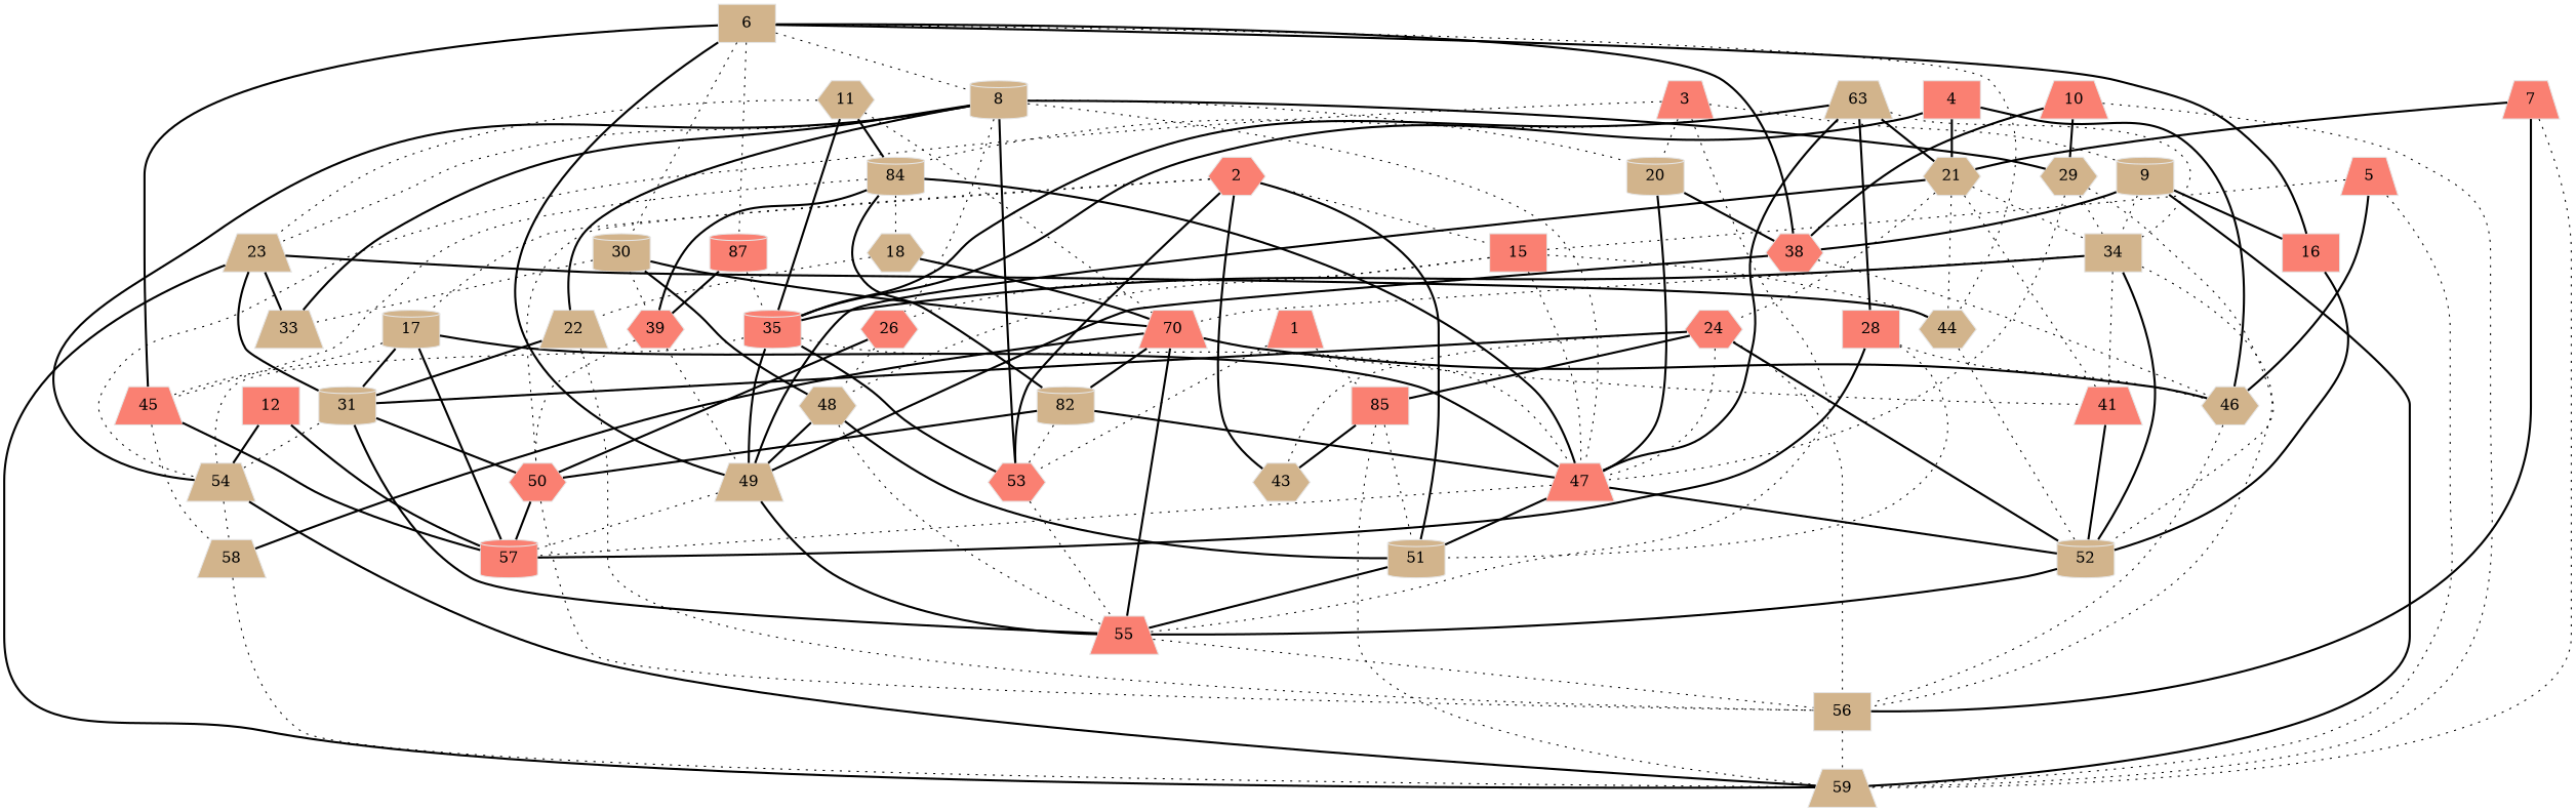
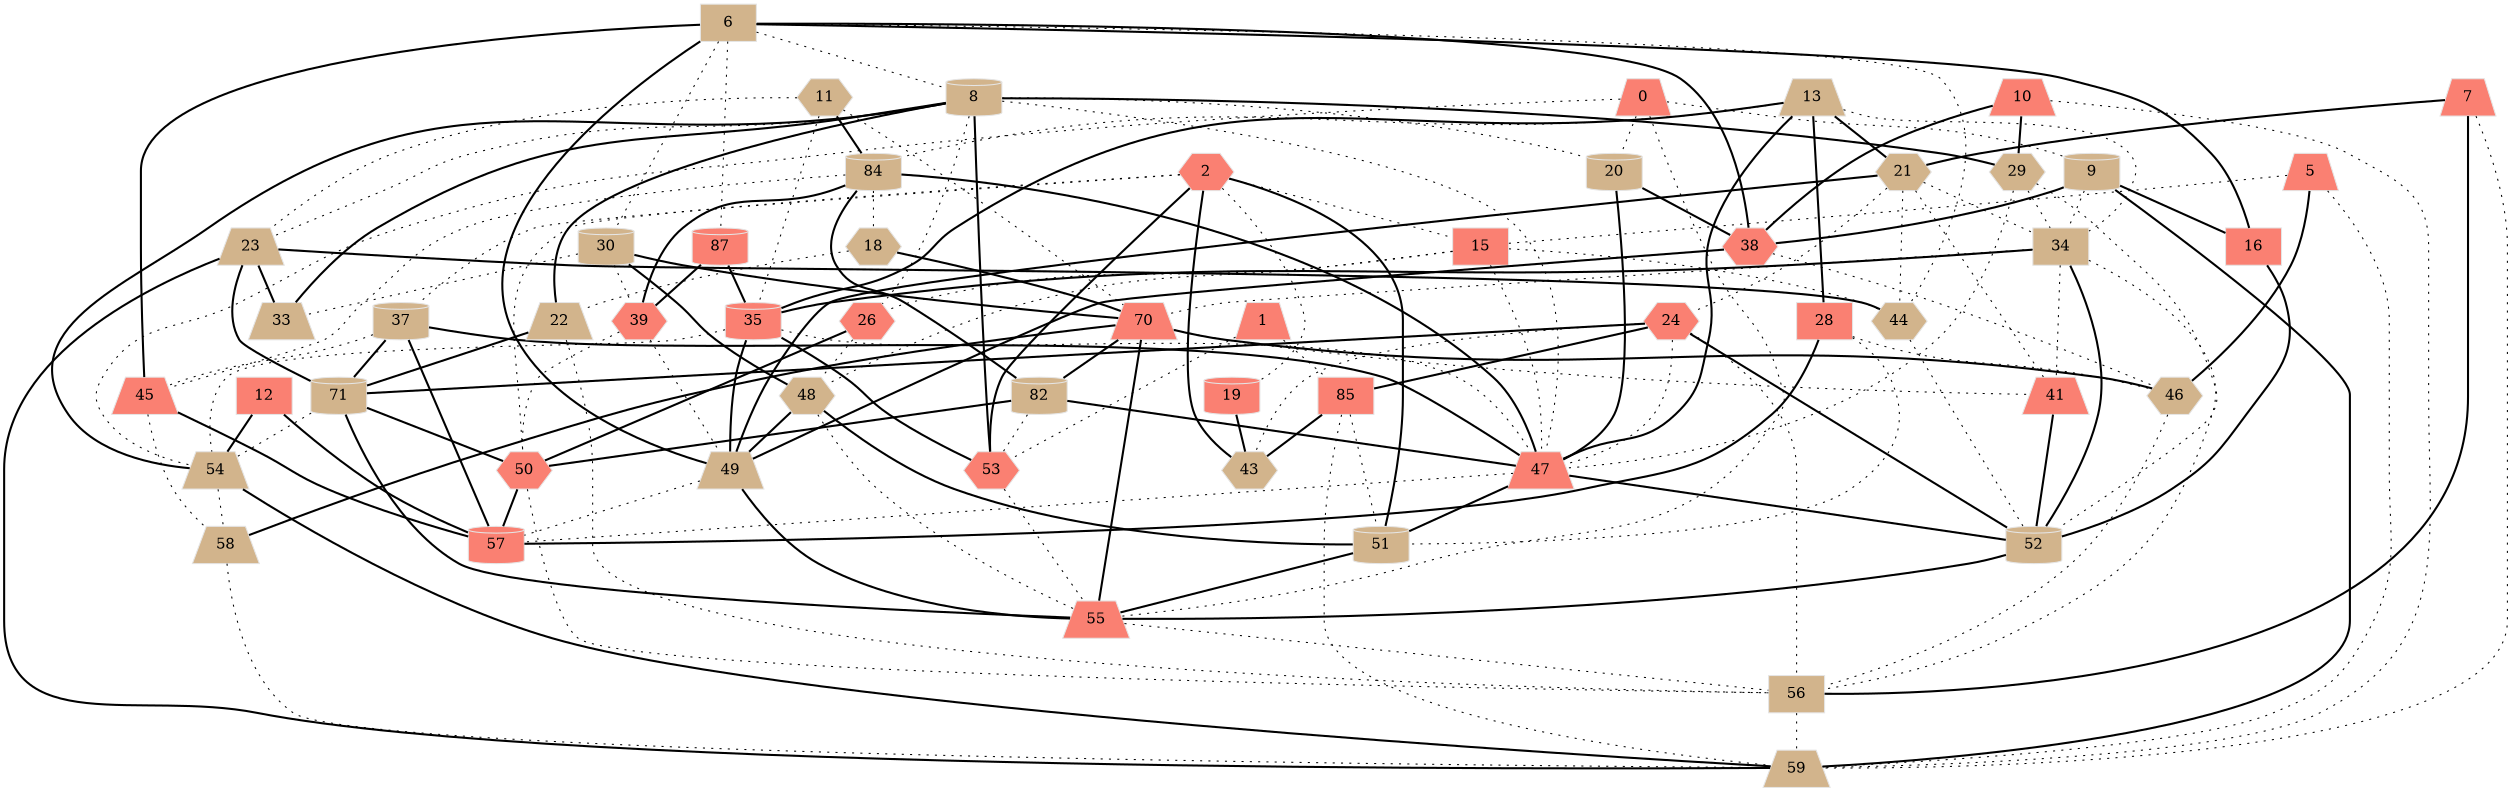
  graph {
    node [color=gray90 fillcolor=tan shape=trapezium style=filled]
    edge [style=bold weight=1.0]
    1 [fillcolor=salmon]
    n2 [fillcolor=salmon label=85 shape=box]
    53 [fillcolor=salmon shape=hexagon]
    43 [shape=hexagon]
    51 [shape=cylinder]
    59
    55 [fillcolor=salmon]
    2 [fillcolor=salmon shape=hexagon]
    15 [fillcolor=salmon shape=box]
-   17 [shape=cylinder]
+   17 [shape=cylinder label=37]
+   19 [fillcolor=salmon shape=cylinder]
    50 [fillcolor=salmon shape=hexagon]
    44 [shape=hexagon]
    26 [fillcolor=salmon shape=hexagon]
    47 [fillcolor=salmon]
    48 [shape=hexagon]
    45 [fillcolor=salmon]
    57 [fillcolor=salmon shape=cylinder]
-   31 [shape=cylinder]
+   31 [shape=cylinder label=71]
    56 [shape=box]
-   3 [fillcolor=salmon]
+   3 [fillcolor=salmon label=0]
    9 [shape=cylinder]
    20 [shape=cylinder]
    54
    16 [fillcolor=salmon shape=box]
    38 [fillcolor=salmon shape=hexagon]
    34 [shape=box]
-   4 [fillcolor=salmon shape=box]
    21 [shape=hexagon]
    35 [fillcolor=salmon shape=cylinder]
    46 [shape=hexagon]
    49
    24 [fillcolor=salmon shape=hexagon]
    41 [fillcolor=salmon]
    5 [fillcolor=salmon]
    6 [shape=box]
    8 [shape=cylinder]
    n38 [fillcolor=salmon label=87 shape=cylinder]
    30 [shape=cylinder]
    22
    23
    29 [shape=hexagon]
    33
    52 [shape=cylinder]
    39 [fillcolor=salmon shape=hexagon]
    n46 [fillcolor=salmon label=70]
    58
    7 [fillcolor=salmon]
    10 [fillcolor=salmon]
    11 [shape=hexagon]
    n51 [label=84 shape=cylinder]
    18 [shape=hexagon]
    n53 [label=82 shape=cylinder]
    12 [fillcolor=salmon shape=box]
-   13 [label=63]
+   13
    28 [fillcolor=salmon shape=box]
    1 -- n2 [style=dotted]
    1 -- 53 [style=dotted]
    n2 -- 43
    n2 -- 51 [style=dotted]
    n2 -- 59 [style=dotted]
    53 -- 55 [style=dotted]
    51 -- 55 [weight=2.0]
    55 -- 56 [style=dotted]
    2 -- 53
    2 -- 43
    2 -- 51
    2 -- 15 [style=dotted]
    2 -- 17 [style=dotted]
+   2 -- 19 [style=dotted]
    2 -- 50 [style=dotted]
    15 -- 44 [style=dotted]
    15 -- 26 [style=dotted]
    15 -- 47 [style=dotted]
    15 -- 48 [style=dotted]
    17 -- 47 [weight=2.0]
    17 -- 45 [style=dotted]
    17 -- 57
    17 -- 31
+   19 -- 43
    50 -- 57
    50 -- 56 [style=dotted]
    44 -- 52 [style=dotted]
    26 -- 50 [weight=2.0]
    26 -- 48 [style=dotted]
    47 -- 51
    47 -- 57 [style=dotted]
    47 -- 52
    48 -- 51
    48 -- 55 [style=dotted weight=2.0]
    48 -- 49
    45 -- 57
    45 -- 58 [style=dotted]
    31 -- 55
    31 -- 50
    31 -- 54 [style=dotted]
    56 -- 59 [style=dotted]
    3 -- 55 [style=dotted]
    3 -- 9 [style=dotted]
    3 -- 20 [style=dotted]
    3 -- 54 [style=dotted]
    9 -- 59
    9 -- 16
    9 -- 38 [weight=2.0]
    9 -- 34 [style=dotted]
    20 -- 47
    20 -- 38
    54 -- 59
    54 -- 58 [style=dotted]
    16 -- 52
    38 -- 46 [style=dotted]
    38 -- 49
    34 -- 56 [style=dotted]
    34 -- 35
    34 -- 41 [style=dotted]
    34 -- 52
    34 -- n46 [style=dotted]
-   4 -- 21
-   4 -- 35
-   4 -- 46
    21 -- 44 [style=dotted]
    21 -- 34 [style=dotted]
    21 -- 49
    21 -- 24 [style=dotted]
    21 -- 41 [style=dotted]
    35 -- 53
    35 -- 47 [style=dotted]
    35 -- 54 [style=dotted]
    35 -- 49
    46 -- 56 [style=dotted]
    49 -- 55
    49 -- 57 [style=dotted]
    24 -- n2
    24 -- 43 [style=dotted]
    24 -- 47 [style=dotted]
    24 -- 31
    24 -- 56 [style=dotted]
    24 -- 52
    41 -- 52
    5 -- 59 [style=dotted]
    5 -- 15 [style=dotted]
    5 -- 46
    6 -- 44 [style=dotted]
    6 -- 45
    6 -- 16
    6 -- 38
    6 -- 49
    6 -- 8 [style=dotted]
    6 -- n38 [style=dotted]
    6 -- 30 [style=dotted]
    8 -- 53
    8 -- 26 [style=dotted]
    8 -- 47 [style=dotted]
    8 -- 20 [style=dotted]
    8 -- 54
    8 -- 22
    8 -- 23 [style=dotted]
    8 -- 29
    8 -- 33
-   n38 -- 35 [style=dotted]
+   n38 -- 35
    n38 -- 39
    30 -- 48
    30 -- 33 [style=dotted]
    30 -- 39 [style=dotted]
    30 -- n46
    22 -- 31
    22 -- 56 [style=dotted]
    23 -- 59
    23 -- 44
    23 -- 31
    23 -- 33 [weight=2.0]
    29 -- 47 [style=dotted weight=2.0]
    29 -- 34 [style=dotted]
    29 -- 52 [style=dotted]
    52 -- 55
    39 -- 50 [style=dotted]
    39 -- 49 [style=dotted]
    n46 -- 55
    n46 -- 46
    n46 -- 41 [style=dotted]
    n46 -- 58
    n46 -- n53
    58 -- 59 [style=dotted]
    7 -- 59 [style=dotted]
    7 -- 56
    7 -- 21
    10 -- 59 [style=dotted]
    10 -- 38
    10 -- 29
-   11 -- 35
+   11 -- 35 [style=dotted]
    11 -- 23 [style=dotted]
    11 -- n46 [style=dotted]
    11 -- n51
    n51 -- 47 [weight=2.0]
    n51 -- 45 [style=dotted]
    n51 -- 39
    n51 -- 18 [style=dotted]
    n51 -- n53
    18 -- 22 [style=dotted]
    18 -- n46
    n53 -- 53 [style=dotted]
    n53 -- 50
    n53 -- 47
    12 -- 57
    12 -- 54
    13 -- 47
    13 -- 34 [style=dotted]
    13 -- 21
    13 -- 35
    13 -- n51 [style=dotted]
    13 -- 28
    28 -- 51 [style=dotted]
    28 -- 57
    28 -- 46 [style=dotted]
  }
